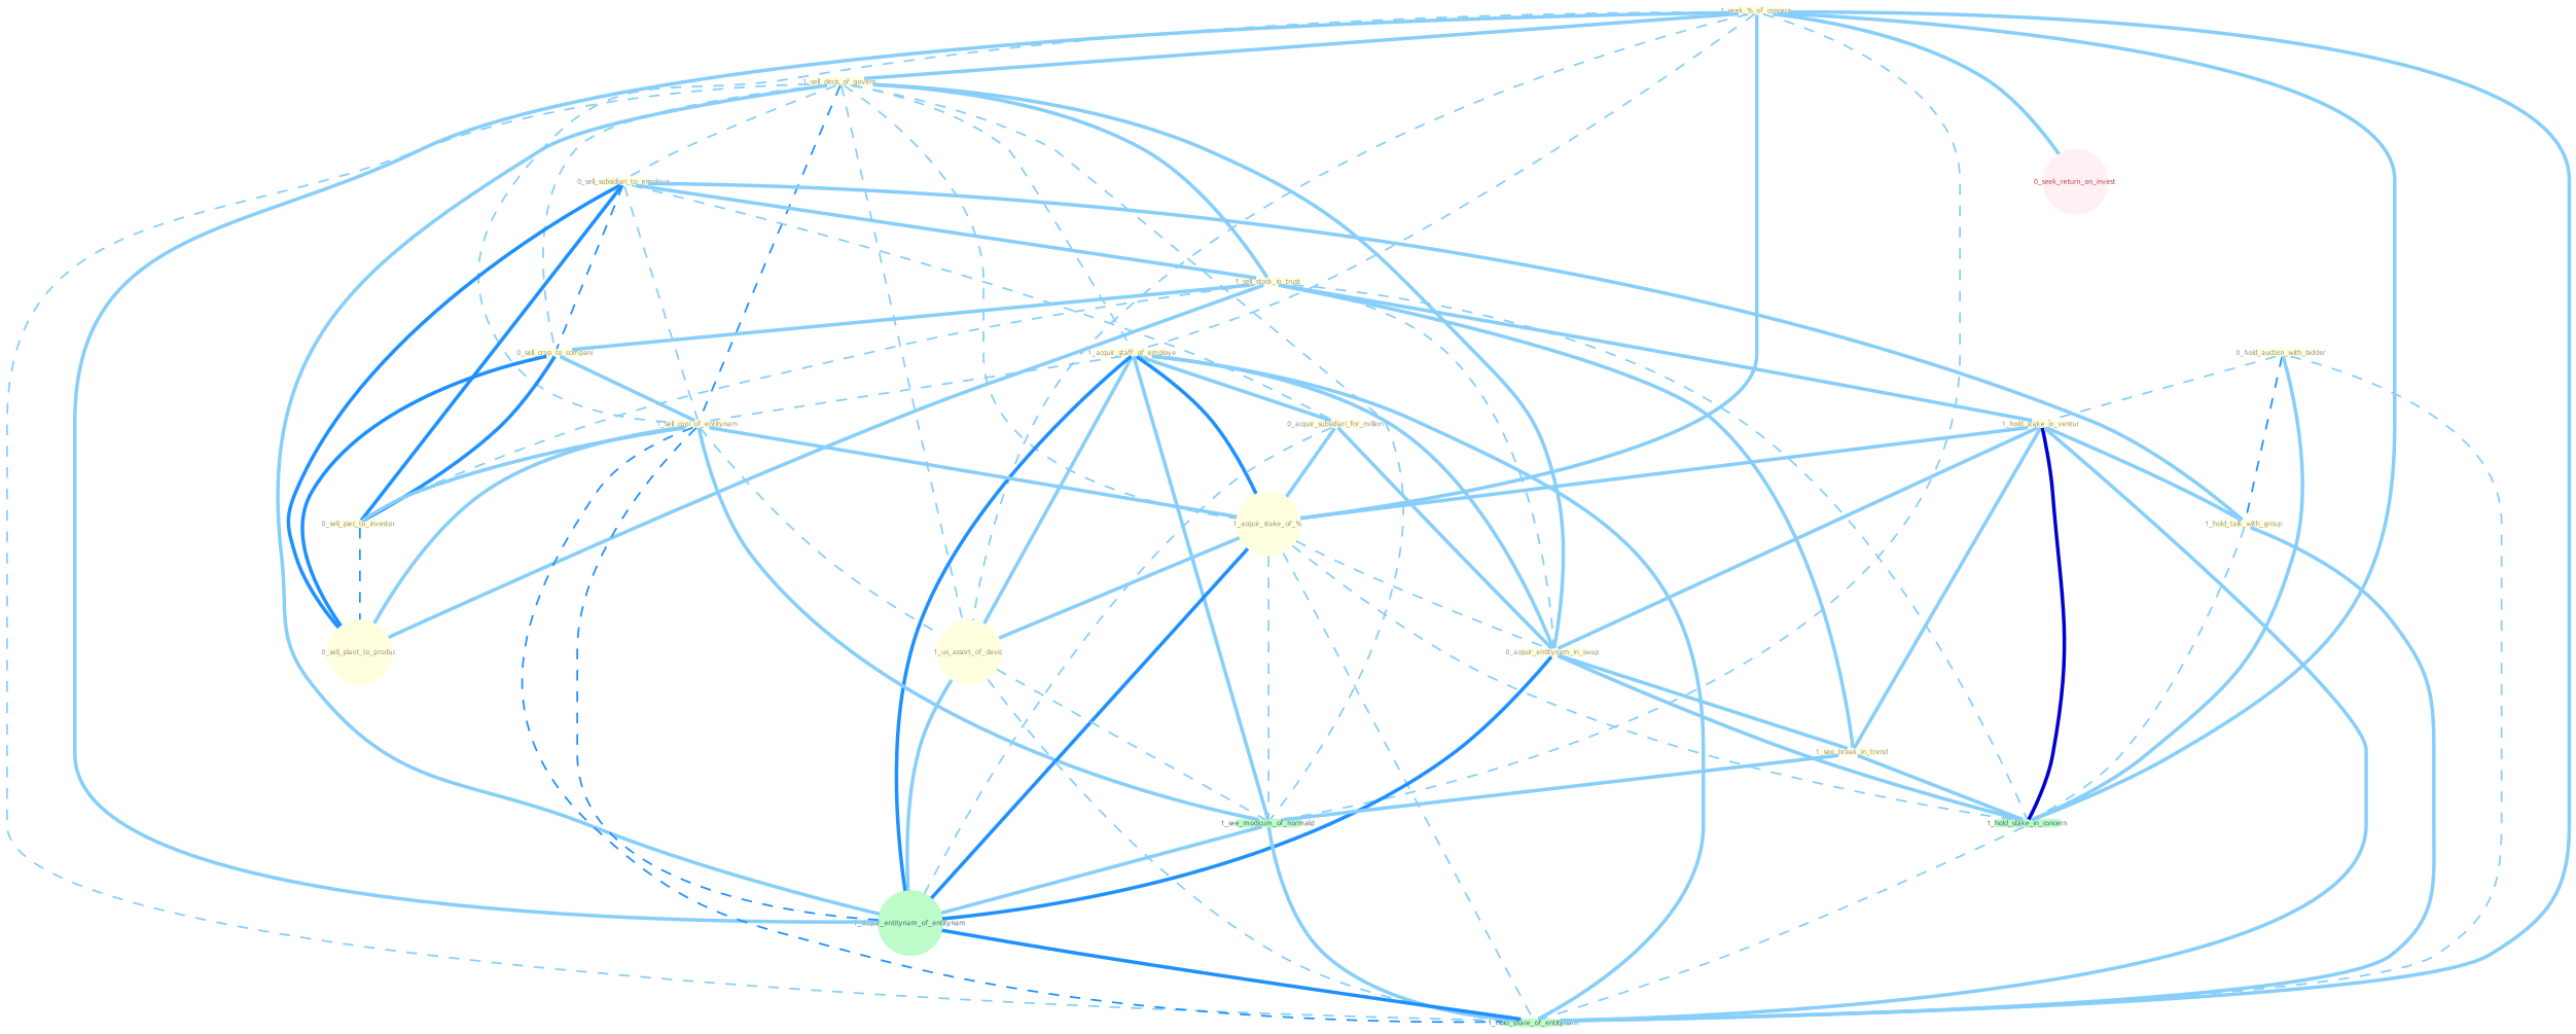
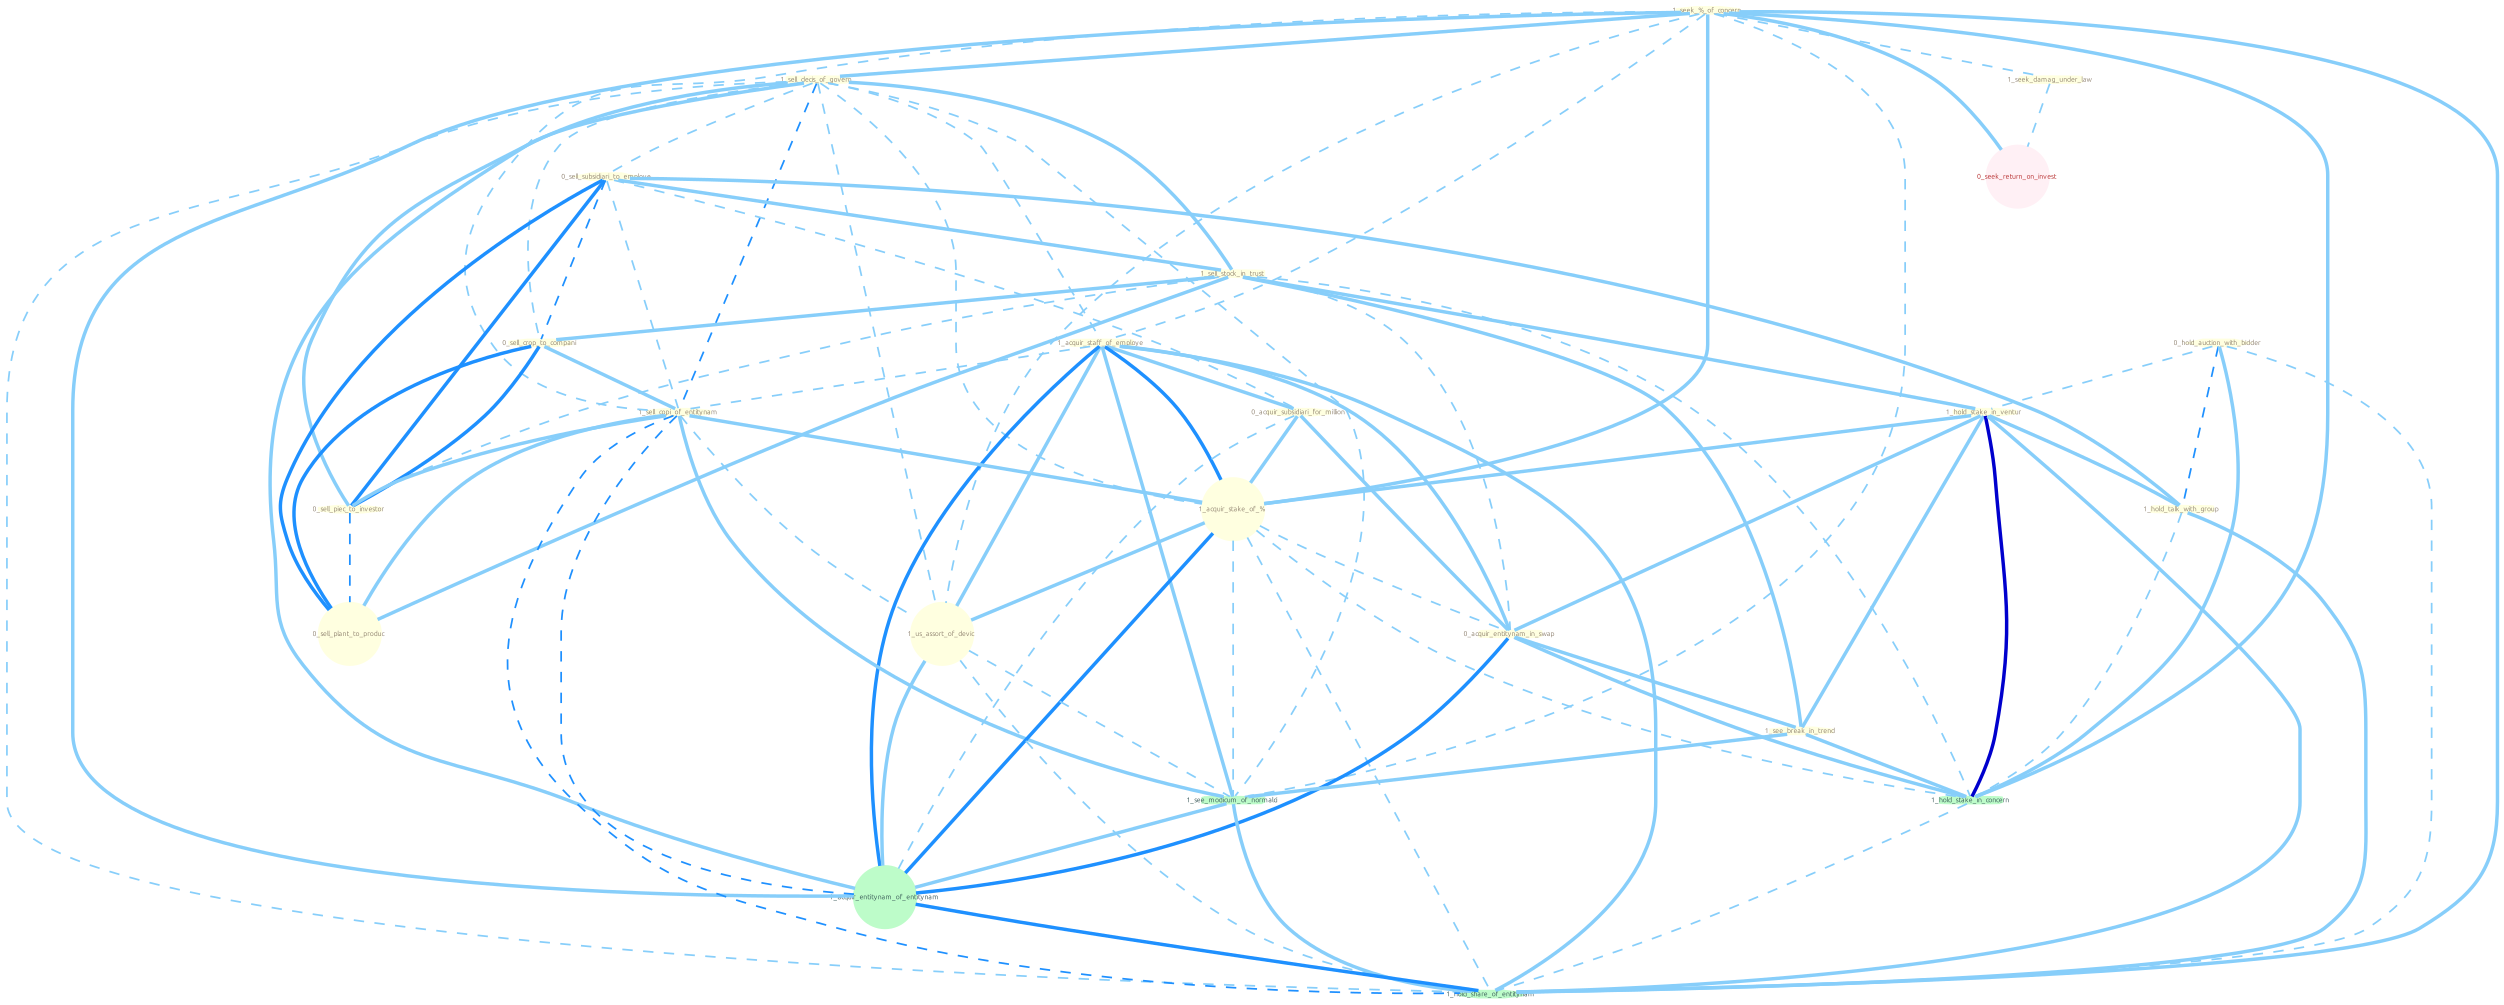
  graph {
    fontname=Ubuntu
    node [color="#ffffe0" fixedsize=true fontcolor="#8b7d6b" fontname=Ubuntu fontsize=4 shape=octagon style=filled]
    edge [color="#87cefa" fontname=Ubuntu style=bold w=1]
    "1_seek_%_of_concern " [height=.06 width=.5]
    "1_sell_decis_of_govern " [height=.06 shape=cylinder width=.5]
    n3 [height=.06 label="0_sell_subsidiari_to_employe" shape=hexagon width=.5]
    "1_acquir_staff_of_employe " [height=.06 shape=cylinder width=.5]
    "0_hold_auction_with_bidder " [height=.06 shape=hexagon width=.5]
    "0_acquir_subsidiari_for_million " [height=.06 width=.5]
    "1_sell_stock_in_trust " [height=.06 shape=cylinder width=.5]
    "0_sell_crop_to_compani " [height=.06 width=.5]
    "1_sell_copi_of_entitynam " [height=.06 width=.5]
    "1_hold_stake_in_ventur " [height=.06 width=.5]
    "1_acquir_stake_of_% " [height=.06 shape=circle width=.5]
    "1_hold_talk_with_group " [height=.06 shape=cylinder width=.5]
    "1_us_assort_of_devic " [height=.06 shape=circle width=.5]
    "0_sell_piec_to_investor " [height=.06 width=.5]
+   "1_seek_damag_under_law " [height=.06 shape=cylinder width=.5]
    "0_acquir_entitynam_in_swap " [height=.06 shape=cylinder width=.5]
    "0_sell_plant_to_produc " [height=.06 shape=circle width=.5]
    "1_see_break_in_trend " [height=.06 width=.5]
    "0_seek_return_on_invest " [color="#fff0f5" fontcolor="#b22222" height=.06 shape=circle width=.5]
    "1_hold_stake_in_concern " [color="#BDFCC9" fontcolor="#2f4f4f" height=.06 shape=cylinder width=.5]
    "1_see_modicum_of_normalci " [color="#BDFCC9" fontcolor="#2f4f4f" height=.06 shape=cylinder width=.5]
    "1_acquir_entitynam_of_entitynam " [color="#BDFCC9" fontcolor="#2f4f4f" height=.06 shape=circle width=.5]
    "1_hold_share_of_entitynam " [color="#BDFCC9" fontcolor="#2f4f4f" height=.06 width=.5]
    subgraph sub_1 {
      "1_seek_%_of_concern "
      "1_sell_decis_of_govern "
      n3
      "1_acquir_staff_of_employe "
      "0_hold_auction_with_bidder "
      "0_acquir_subsidiari_for_million "
      "1_sell_stock_in_trust "
      "0_sell_crop_to_compani "
      "1_sell_copi_of_entitynam "
      "1_hold_stake_in_ventur "
      "1_acquir_stake_of_% "
      "1_hold_talk_with_group "
      "1_us_assort_of_devic "
      "0_sell_piec_to_investor "
+     "1_seek_damag_under_law "
      "0_acquir_entitynam_in_swap "
      "0_sell_plant_to_produc "
      "1_see_break_in_trend "
    }
    subgraph sub_2 {
      "0_seek_return_on_invest "
    }
    "1_seek_%_of_concern " -- "1_sell_decis_of_govern "
    "1_seek_%_of_concern " -- "1_acquir_staff_of_employe " [style=dashed]
    "1_seek_%_of_concern " -- "1_sell_copi_of_entitynam " [style=dashed]
    "1_seek_%_of_concern " -- "1_acquir_stake_of_% "
    "1_seek_%_of_concern " -- "1_us_assort_of_devic " [style=dashed]
+   "1_seek_%_of_concern " -- "1_seek_damag_under_law " [style=dashed]
    "1_seek_%_of_concern " -- "0_seek_return_on_invest "
    "1_seek_%_of_concern " -- "1_hold_stake_in_concern "
    "1_seek_%_of_concern " -- "1_see_modicum_of_normalci " [style=dashed]
    "1_seek_%_of_concern " -- "1_acquir_entitynam_of_entitynam "
    "1_seek_%_of_concern " -- "1_hold_share_of_entitynam "
    "1_sell_decis_of_govern " -- n3 [style=dashed]
    "1_sell_decis_of_govern " -- "1_acquir_staff_of_employe " [style=dashed]
    "1_sell_decis_of_govern " -- "1_sell_stock_in_trust "
    "1_sell_decis_of_govern " -- "0_sell_crop_to_compani " [style=dashed]
    "1_sell_decis_of_govern " -- "1_sell_copi_of_entitynam " [color="#1e90ff" style=dashed w=2]
    "1_sell_decis_of_govern " -- "1_acquir_stake_of_% " [style=dashed]
    "1_sell_decis_of_govern " -- "1_us_assort_of_devic " [style=dashed]
-   "1_sell_decis_of_govern " -- "0_acquir_entitynam_in_swap "
+   "1_sell_decis_of_govern " -- "0_sell_piec_to_investor "
    "1_sell_decis_of_govern " -- "1_see_modicum_of_normalci " [style=dashed]
    "1_sell_decis_of_govern " -- "1_acquir_entitynam_of_entitynam "
    "1_sell_decis_of_govern " -- "1_hold_share_of_entitynam " [style=dashed]
    n3 -- "0_acquir_subsidiari_for_million " [style=dashed]
    n3 -- "1_sell_stock_in_trust "
    n3 -- "0_sell_crop_to_compani " [color="#1e90ff" style=dashed w=2]
    n3 -- "1_sell_copi_of_entitynam " [style=dashed]
    n3 -- "1_hold_talk_with_group "
    n3 -- "0_sell_piec_to_investor " [color="#1e90ff" w=2]
    n3 -- "0_sell_plant_to_produc " [color="#1e90ff" w=2]
    "1_acquir_staff_of_employe " -- "0_acquir_subsidiari_for_million "
    "1_acquir_staff_of_employe " -- "1_sell_copi_of_entitynam " [style=dashed]
    "1_acquir_staff_of_employe " -- "1_acquir_stake_of_% " [color="#1e90ff" w=2]
    "1_acquir_staff_of_employe " -- "1_us_assort_of_devic "
    "1_acquir_staff_of_employe " -- "0_acquir_entitynam_in_swap "
    "1_acquir_staff_of_employe " -- "1_see_modicum_of_normalci "
    "1_acquir_staff_of_employe " -- "1_acquir_entitynam_of_entitynam " [color="#1e90ff" w=2]
    "1_acquir_staff_of_employe " -- "1_hold_share_of_entitynam "
    "0_hold_auction_with_bidder " -- "1_hold_stake_in_ventur " [style=dashed]
    "0_hold_auction_with_bidder " -- "1_hold_talk_with_group " [color="#1e90ff" style=dashed w=2]
    "0_hold_auction_with_bidder " -- "1_hold_stake_in_concern "
    "0_hold_auction_with_bidder " -- "1_hold_share_of_entitynam " [style=dashed]
    "0_acquir_subsidiari_for_million " -- "1_acquir_stake_of_% "
    "0_acquir_subsidiari_for_million " -- "0_acquir_entitynam_in_swap "
    "0_acquir_subsidiari_for_million " -- "1_acquir_entitynam_of_entitynam " [style=dashed]
    "1_sell_stock_in_trust " -- "0_sell_crop_to_compani "
    "1_sell_stock_in_trust " -- "1_hold_stake_in_ventur "
    "1_sell_stock_in_trust " -- "0_sell_piec_to_investor " [style=dashed]
    "1_sell_stock_in_trust " -- "0_acquir_entitynam_in_swap " [style=dashed]
    "1_sell_stock_in_trust " -- "0_sell_plant_to_produc "
    "1_sell_stock_in_trust " -- "1_see_break_in_trend "
    "1_sell_stock_in_trust " -- "1_hold_stake_in_concern " [style=dashed]
    "0_sell_crop_to_compani " -- "1_sell_copi_of_entitynam "
    "0_sell_crop_to_compani " -- "0_sell_piec_to_investor " [color="#1e90ff" w=2]
    "0_sell_crop_to_compani " -- "0_sell_plant_to_produc " [color="#1e90ff" w=2]
    "1_sell_copi_of_entitynam " -- "1_acquir_stake_of_% "
    "1_sell_copi_of_entitynam " -- "1_us_assort_of_devic " [style=dashed]
    "1_sell_copi_of_entitynam " -- "0_sell_piec_to_investor "
    "1_sell_copi_of_entitynam " -- "0_sell_plant_to_produc "
    "1_sell_copi_of_entitynam " -- "1_see_modicum_of_normalci "
    "1_sell_copi_of_entitynam " -- "1_acquir_entitynam_of_entitynam " [color="#1e90ff" style=dashed w=2]
    "1_sell_copi_of_entitynam " -- "1_hold_share_of_entitynam " [color="#1e90ff" style=dashed w=2]
    "1_hold_stake_in_ventur " -- "1_acquir_stake_of_% "
    "1_hold_stake_in_ventur " -- "1_hold_talk_with_group "
    "1_hold_stake_in_ventur " -- "0_acquir_entitynam_in_swap "
    "1_hold_stake_in_ventur " -- "1_see_break_in_trend "
    "1_hold_stake_in_ventur " -- "1_hold_stake_in_concern " [color="#0000cd" w=3]
    "1_hold_stake_in_ventur " -- "1_hold_share_of_entitynam "
    "1_acquir_stake_of_% " -- "1_us_assort_of_devic "
    "1_acquir_stake_of_% " -- "0_acquir_entitynam_in_swap " [style=dashed]
    "1_acquir_stake_of_% " -- "1_hold_stake_in_concern " [style=dashed]
    "1_acquir_stake_of_% " -- "1_see_modicum_of_normalci " [style=dashed]
    "1_acquir_stake_of_% " -- "1_acquir_entitynam_of_entitynam " [color="#1e90ff" w=2]
    "1_acquir_stake_of_% " -- "1_hold_share_of_entitynam " [style=dashed]
    "1_hold_talk_with_group " -- "1_hold_stake_in_concern " [style=dashed]
    "1_hold_talk_with_group " -- "1_hold_share_of_entitynam "
    "1_us_assort_of_devic " -- "1_see_modicum_of_normalci " [style=dashed]
    "1_us_assort_of_devic " -- "1_acquir_entitynam_of_entitynam "
    "1_us_assort_of_devic " -- "1_hold_share_of_entitynam " [style=dashed]
    "0_sell_piec_to_investor " -- "0_sell_plant_to_produc " [color="#1e90ff" style=dashed w=2]
+   "1_seek_damag_under_law " -- "0_seek_return_on_invest " [style=dashed]
    "0_acquir_entitynam_in_swap " -- "1_see_break_in_trend "
    "0_acquir_entitynam_in_swap " -- "1_hold_stake_in_concern "
    "0_acquir_entitynam_in_swap " -- "1_acquir_entitynam_of_entitynam " [color="#1e90ff" w=2]
    "1_see_break_in_trend " -- "1_hold_stake_in_concern "
    "1_see_break_in_trend " -- "1_see_modicum_of_normalci "
    "1_hold_stake_in_concern " -- "1_hold_share_of_entitynam " [style=dashed]
    "1_see_modicum_of_normalci " -- "1_acquir_entitynam_of_entitynam "
    "1_see_modicum_of_normalci " -- "1_hold_share_of_entitynam "
    "1_acquir_entitynam_of_entitynam " -- "1_hold_share_of_entitynam " [color="#1e90ff" w=2]
  }
